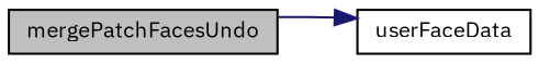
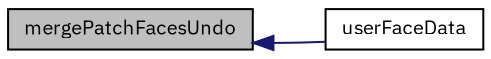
  digraph {
    rankdir=LR
    fontname="IBM Plex Sans"
    node [color=black fontname="IBM Plex Sans" fontsize=10 shape=record]
    n1 [fillcolor=grey75 fontcolor=black height=0.2 label=mergePatchFacesUndo style=filled width=0.4]
    n2 [height=0.2 label=userFaceData width=0.4]
-   n2 -> n1 [color=midnightblue dir=back fontname="IBM Plex Sans" fontsize=10 labelfontname=Helvetica labelfontsize=10 style=solid]
+   n1 -> n2 [color=midnightblue dir=back fontname="IBM Plex Sans" fontsize=10 labelfontname=Helvetica labelfontsize=10 style=solid]
  }
